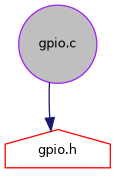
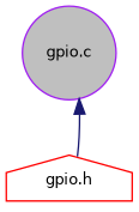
  digraph {
    node [fontname=Helvetica fontsize=10 style=filled]
    n1 [color=purple fillcolor=grey75 fontcolor=black height=0.2 label="gpio.c" shape=circle width=0.4]
    n2 [color=red fillcolor=white height=0.2 label="gpio.h" shape=house width=0.4]
-   n1 -> n2 [color=midnightblue fontname=Helvetica fontsize=10 labelfontname=Helvetica labelfontsize=10 style=solid]
+   n2 -> n1 [color=midnightblue fontname=Helvetica fontsize=10 labelfontname=Helvetica labelfontsize=10 style=solid]
  }
